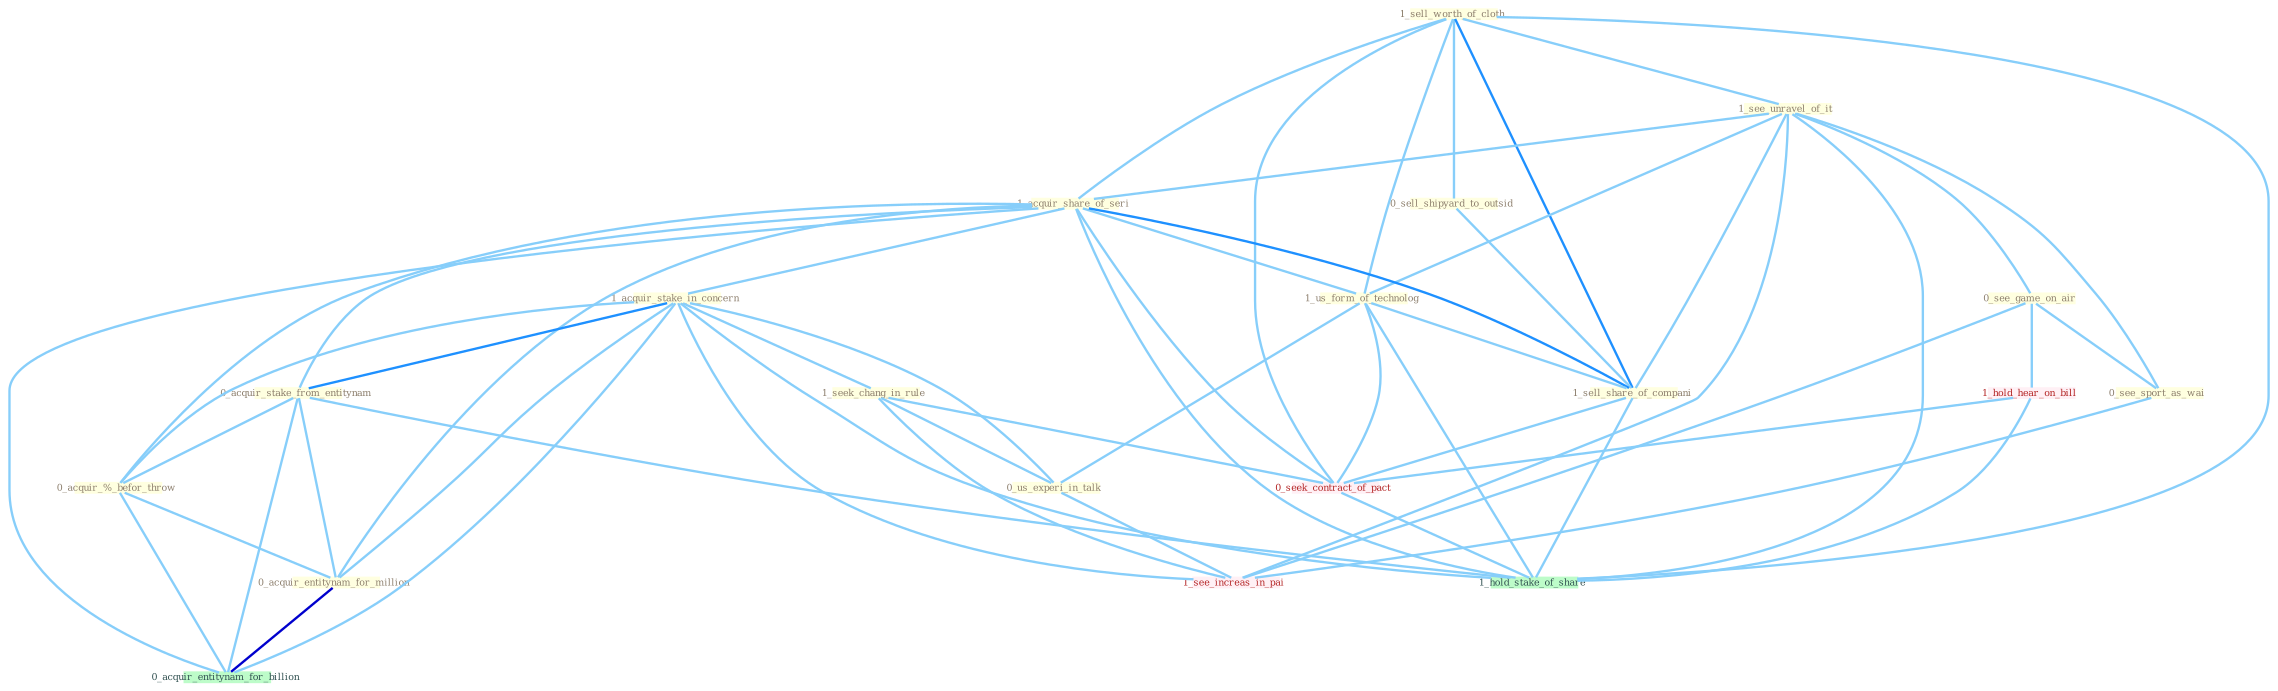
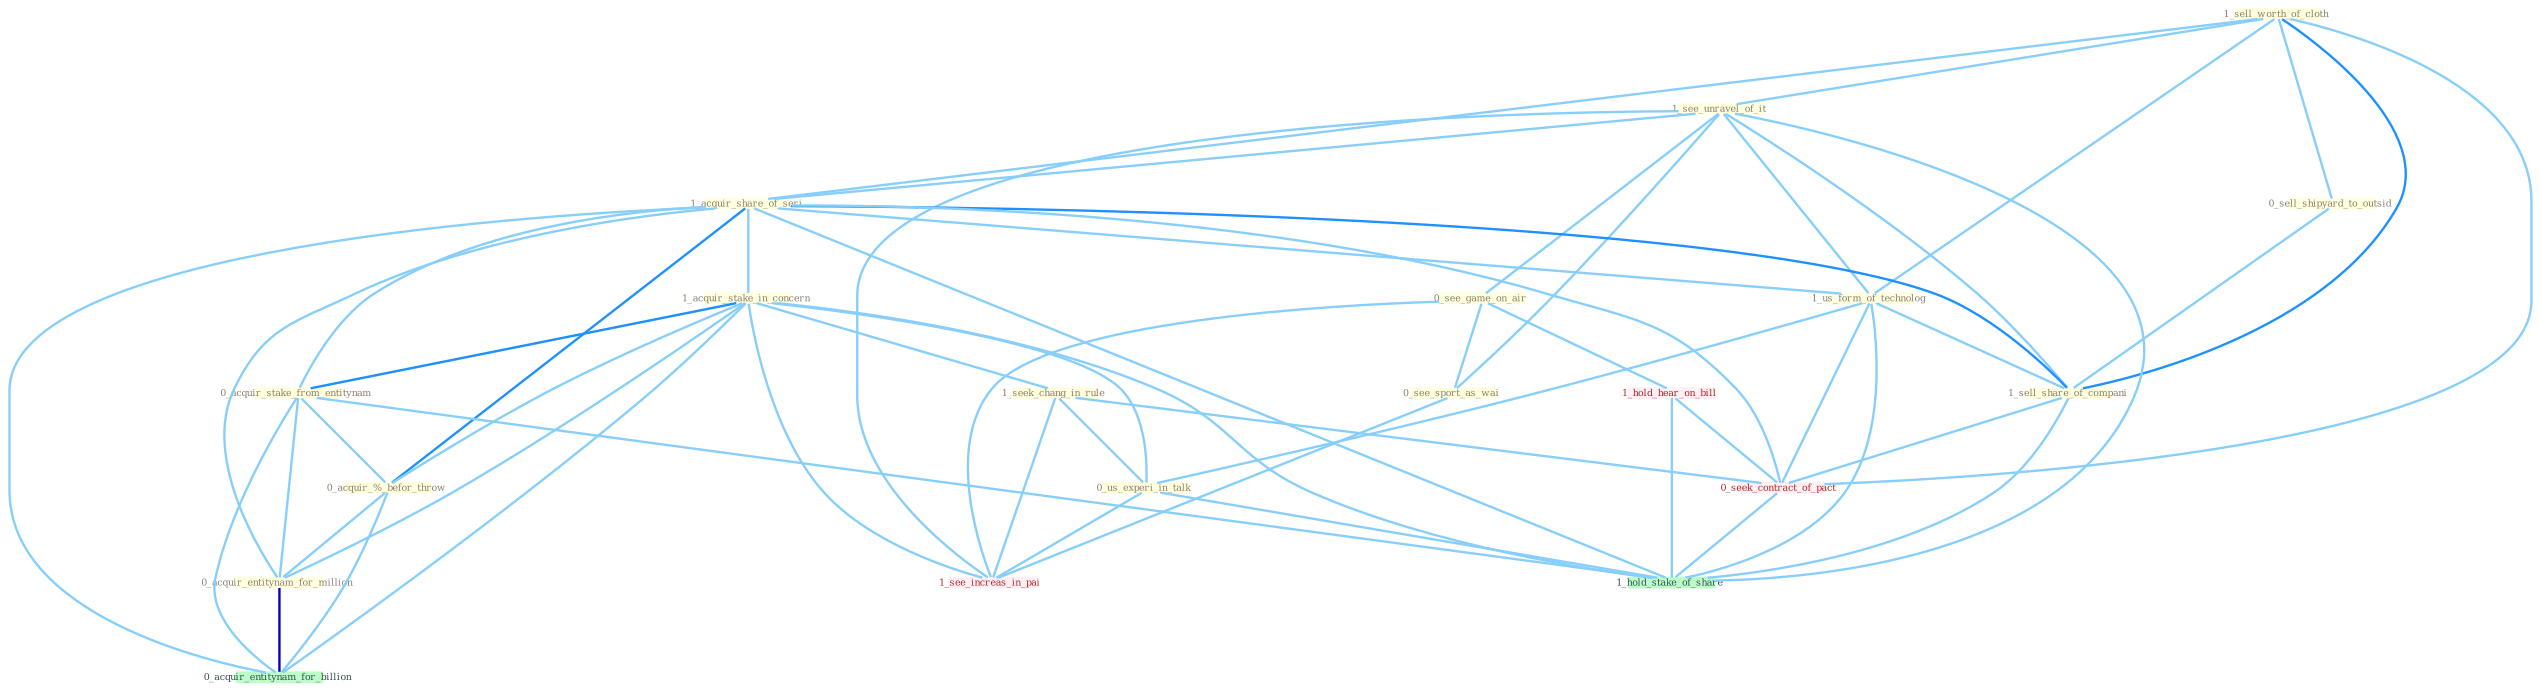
  graph {
    node [color="#ffffe0" fixedsize=true fontcolor="#8b7d6b" fontsize=4 shape=polygon style=filled]
    edge [color="#87cefa" w=1]
    "1_sell_worth_of_cloth " [height=.06 width=.5]
    "1_see_unravel_of_it " [height=.06 width=.5]
    "0_sell_shipyard_to_outsid " [height=.06 width=.5]
    "1_acquir_share_of_seri " [height=.06 width=.5]
    "1_acquir_stake_in_concern " [height=.06 width=.5]
    "1_seek_chang_in_rule " [height=.06 width=.5]
    "0_see_game_on_air " [height=.06 width=.5]
    "1_us_form_of_technolog " [height=.06 width=.5]
    "0_acquir_stake_from_entitynam " [height=.06 width=.5]
    "0_us_experi_in_talk " [height=.06 width=.5]
    "1_sell_share_of_compani " [height=.06 width=.5]
    "0_see_sport_as_wai " [height=.06 width=.5]
    "0_acquir_%_befor_throw " [height=.06 width=.5]
    "0_acquir_entitynam_for_million " [height=.06 width=.5]
    "0_seek_contract_of_pact " [color="#fff0f5" fontcolor="#b22222" height=.06 width=.5]
    "1_see_increas_in_pai " [color="#fff0f5" fontcolor="#b22222" height=.06 width=.5]
    "1_hold_hear_on_bill " [color="#fff0f5" fontcolor="#b22222" height=.06 width=.5]
    "1_hold_stake_of_share " [color="#BDFCC9" fontcolor="#2f4f4f" height=.06 width=.5]
    "0_acquir_entitynam_for_billion " [color="#BDFCC9" fontcolor="#2f4f4f" height=.06 width=.5]
    subgraph sub_1 {
      "1_sell_worth_of_cloth "
      "1_see_unravel_of_it "
      "0_sell_shipyard_to_outsid "
      "1_acquir_share_of_seri "
      "1_acquir_stake_in_concern "
      "1_seek_chang_in_rule "
      "0_see_game_on_air "
      "1_us_form_of_technolog "
      "0_acquir_stake_from_entitynam "
      "0_us_experi_in_talk "
      "1_sell_share_of_compani "
      "0_see_sport_as_wai "
      "0_acquir_%_befor_throw "
      "0_acquir_entitynam_for_million "
    }
    subgraph sub_2 {
      "0_seek_contract_of_pact "
      "1_see_increas_in_pai "
      "1_hold_hear_on_bill "
    }
    "1_sell_worth_of_cloth " -- "1_see_unravel_of_it "
    "1_sell_worth_of_cloth " -- "0_sell_shipyard_to_outsid "
    "1_sell_worth_of_cloth " -- "1_acquir_share_of_seri "
    "1_sell_worth_of_cloth " -- "1_us_form_of_technolog "
    "1_sell_worth_of_cloth " -- "1_sell_share_of_compani " [color="#1e90ff" w=2]
    "1_sell_worth_of_cloth " -- "0_seek_contract_of_pact "
-   "1_sell_worth_of_cloth " -- "1_hold_stake_of_share "
+   "0_us_experi_in_talk " -- "1_hold_stake_of_share "
    "1_see_unravel_of_it " -- "1_acquir_share_of_seri "
    "1_see_unravel_of_it " -- "0_see_game_on_air "
    "1_see_unravel_of_it " -- "1_us_form_of_technolog "
    "1_see_unravel_of_it " -- "1_sell_share_of_compani "
    "1_see_unravel_of_it " -- "0_see_sport_as_wai "
    "1_see_unravel_of_it " -- "1_see_increas_in_pai "
    "1_see_unravel_of_it " -- "1_hold_stake_of_share "
    "0_sell_shipyard_to_outsid " -- "1_sell_share_of_compani "
    "1_acquir_share_of_seri " -- "1_acquir_stake_in_concern "
    "1_acquir_share_of_seri " -- "1_us_form_of_technolog "
    "1_acquir_share_of_seri " -- "0_acquir_stake_from_entitynam "
    "1_acquir_share_of_seri " -- "1_sell_share_of_compani " [color="#1e90ff" w=2]
-   "1_acquir_share_of_seri " -- "0_acquir_%_befor_throw "
+   "1_acquir_share_of_seri " -- "0_acquir_%_befor_throw " [color="#1e90ff"]
    "1_acquir_share_of_seri " -- "0_acquir_entitynam_for_million "
    "1_acquir_share_of_seri " -- "0_seek_contract_of_pact "
    "1_acquir_share_of_seri " -- "1_hold_stake_of_share "
    "1_acquir_share_of_seri " -- "0_acquir_entitynam_for_billion "
    "1_acquir_stake_in_concern " -- "1_seek_chang_in_rule "
    "1_acquir_stake_in_concern " -- "0_acquir_stake_from_entitynam " [color="#1e90ff" w=2]
    "1_acquir_stake_in_concern " -- "0_us_experi_in_talk "
    "1_acquir_stake_in_concern " -- "0_acquir_%_befor_throw "
    "1_acquir_stake_in_concern " -- "0_acquir_entitynam_for_million "
    "1_acquir_stake_in_concern " -- "1_see_increas_in_pai "
    "1_acquir_stake_in_concern " -- "1_hold_stake_of_share "
    "1_acquir_stake_in_concern " -- "0_acquir_entitynam_for_billion "
    "1_seek_chang_in_rule " -- "0_us_experi_in_talk "
    "1_seek_chang_in_rule " -- "0_seek_contract_of_pact "
    "1_seek_chang_in_rule " -- "1_see_increas_in_pai "
    "0_see_game_on_air " -- "0_see_sport_as_wai "
    "0_see_game_on_air " -- "1_see_increas_in_pai "
    "0_see_game_on_air " -- "1_hold_hear_on_bill "
    "1_us_form_of_technolog " -- "0_us_experi_in_talk "
    "1_us_form_of_technolog " -- "1_sell_share_of_compani "
    "1_us_form_of_technolog " -- "0_seek_contract_of_pact "
    "1_us_form_of_technolog " -- "1_hold_stake_of_share "
    "0_acquir_stake_from_entitynam " -- "0_acquir_%_befor_throw "
    "0_acquir_stake_from_entitynam " -- "0_acquir_entitynam_for_million "
    "0_acquir_stake_from_entitynam " -- "1_hold_stake_of_share "
    "0_acquir_stake_from_entitynam " -- "0_acquir_entitynam_for_billion "
    "0_us_experi_in_talk " -- "1_see_increas_in_pai "
    "1_sell_share_of_compani " -- "0_seek_contract_of_pact "
    "1_sell_share_of_compani " -- "1_hold_stake_of_share "
    "0_see_sport_as_wai " -- "1_see_increas_in_pai "
    "0_acquir_%_befor_throw " -- "0_acquir_entitynam_for_million "
    "0_acquir_%_befor_throw " -- "0_acquir_entitynam_for_billion "
    "0_acquir_entitynam_for_million " -- "0_acquir_entitynam_for_billion " [color="#0000cd" w=3]
    "0_seek_contract_of_pact " -- "1_hold_stake_of_share "
    "1_hold_hear_on_bill " -- "0_seek_contract_of_pact "
    "1_hold_hear_on_bill " -- "1_hold_stake_of_share "
  }
